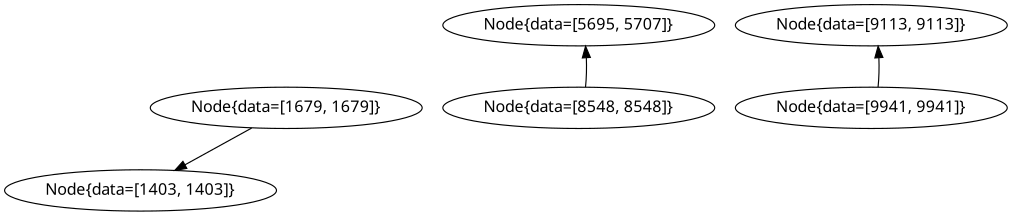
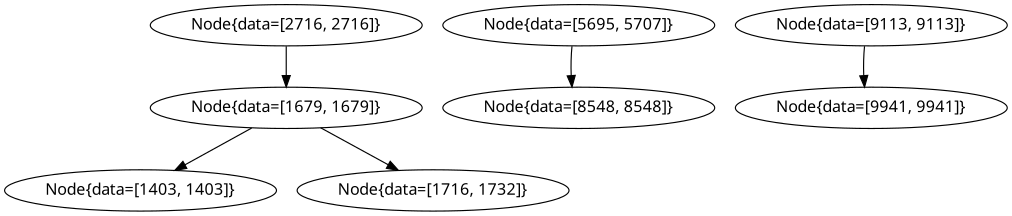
  digraph {
    fontname="Noto Sans"
    node [fontname="Noto Sans"]
    edge [fontname="Noto Sans"]
+   n1 [label="Node{data=[2716, 2716]}"]
    n2 [label="Node{data=[1679, 1679]}"]
    n3 [label="Node{data=[1403, 1403]}"]
+   n4 [label="Node{data=[1716, 1732]}"]
    n5 [label="Node{data=[5695, 5707]}"]
    n6 [label="Node{data=[8548, 8548]}"]
    n7 [label="Node{data=[9113, 9113]}"]
    n8 [label="Node{data=[9941, 9941]}"]
+   n1 -> n2
    n2 -> n3
-   n6 -> n5
-   n8 -> n7
+   n2 -> n4
+   n5 -> n6
+   n7 -> n8
  }
